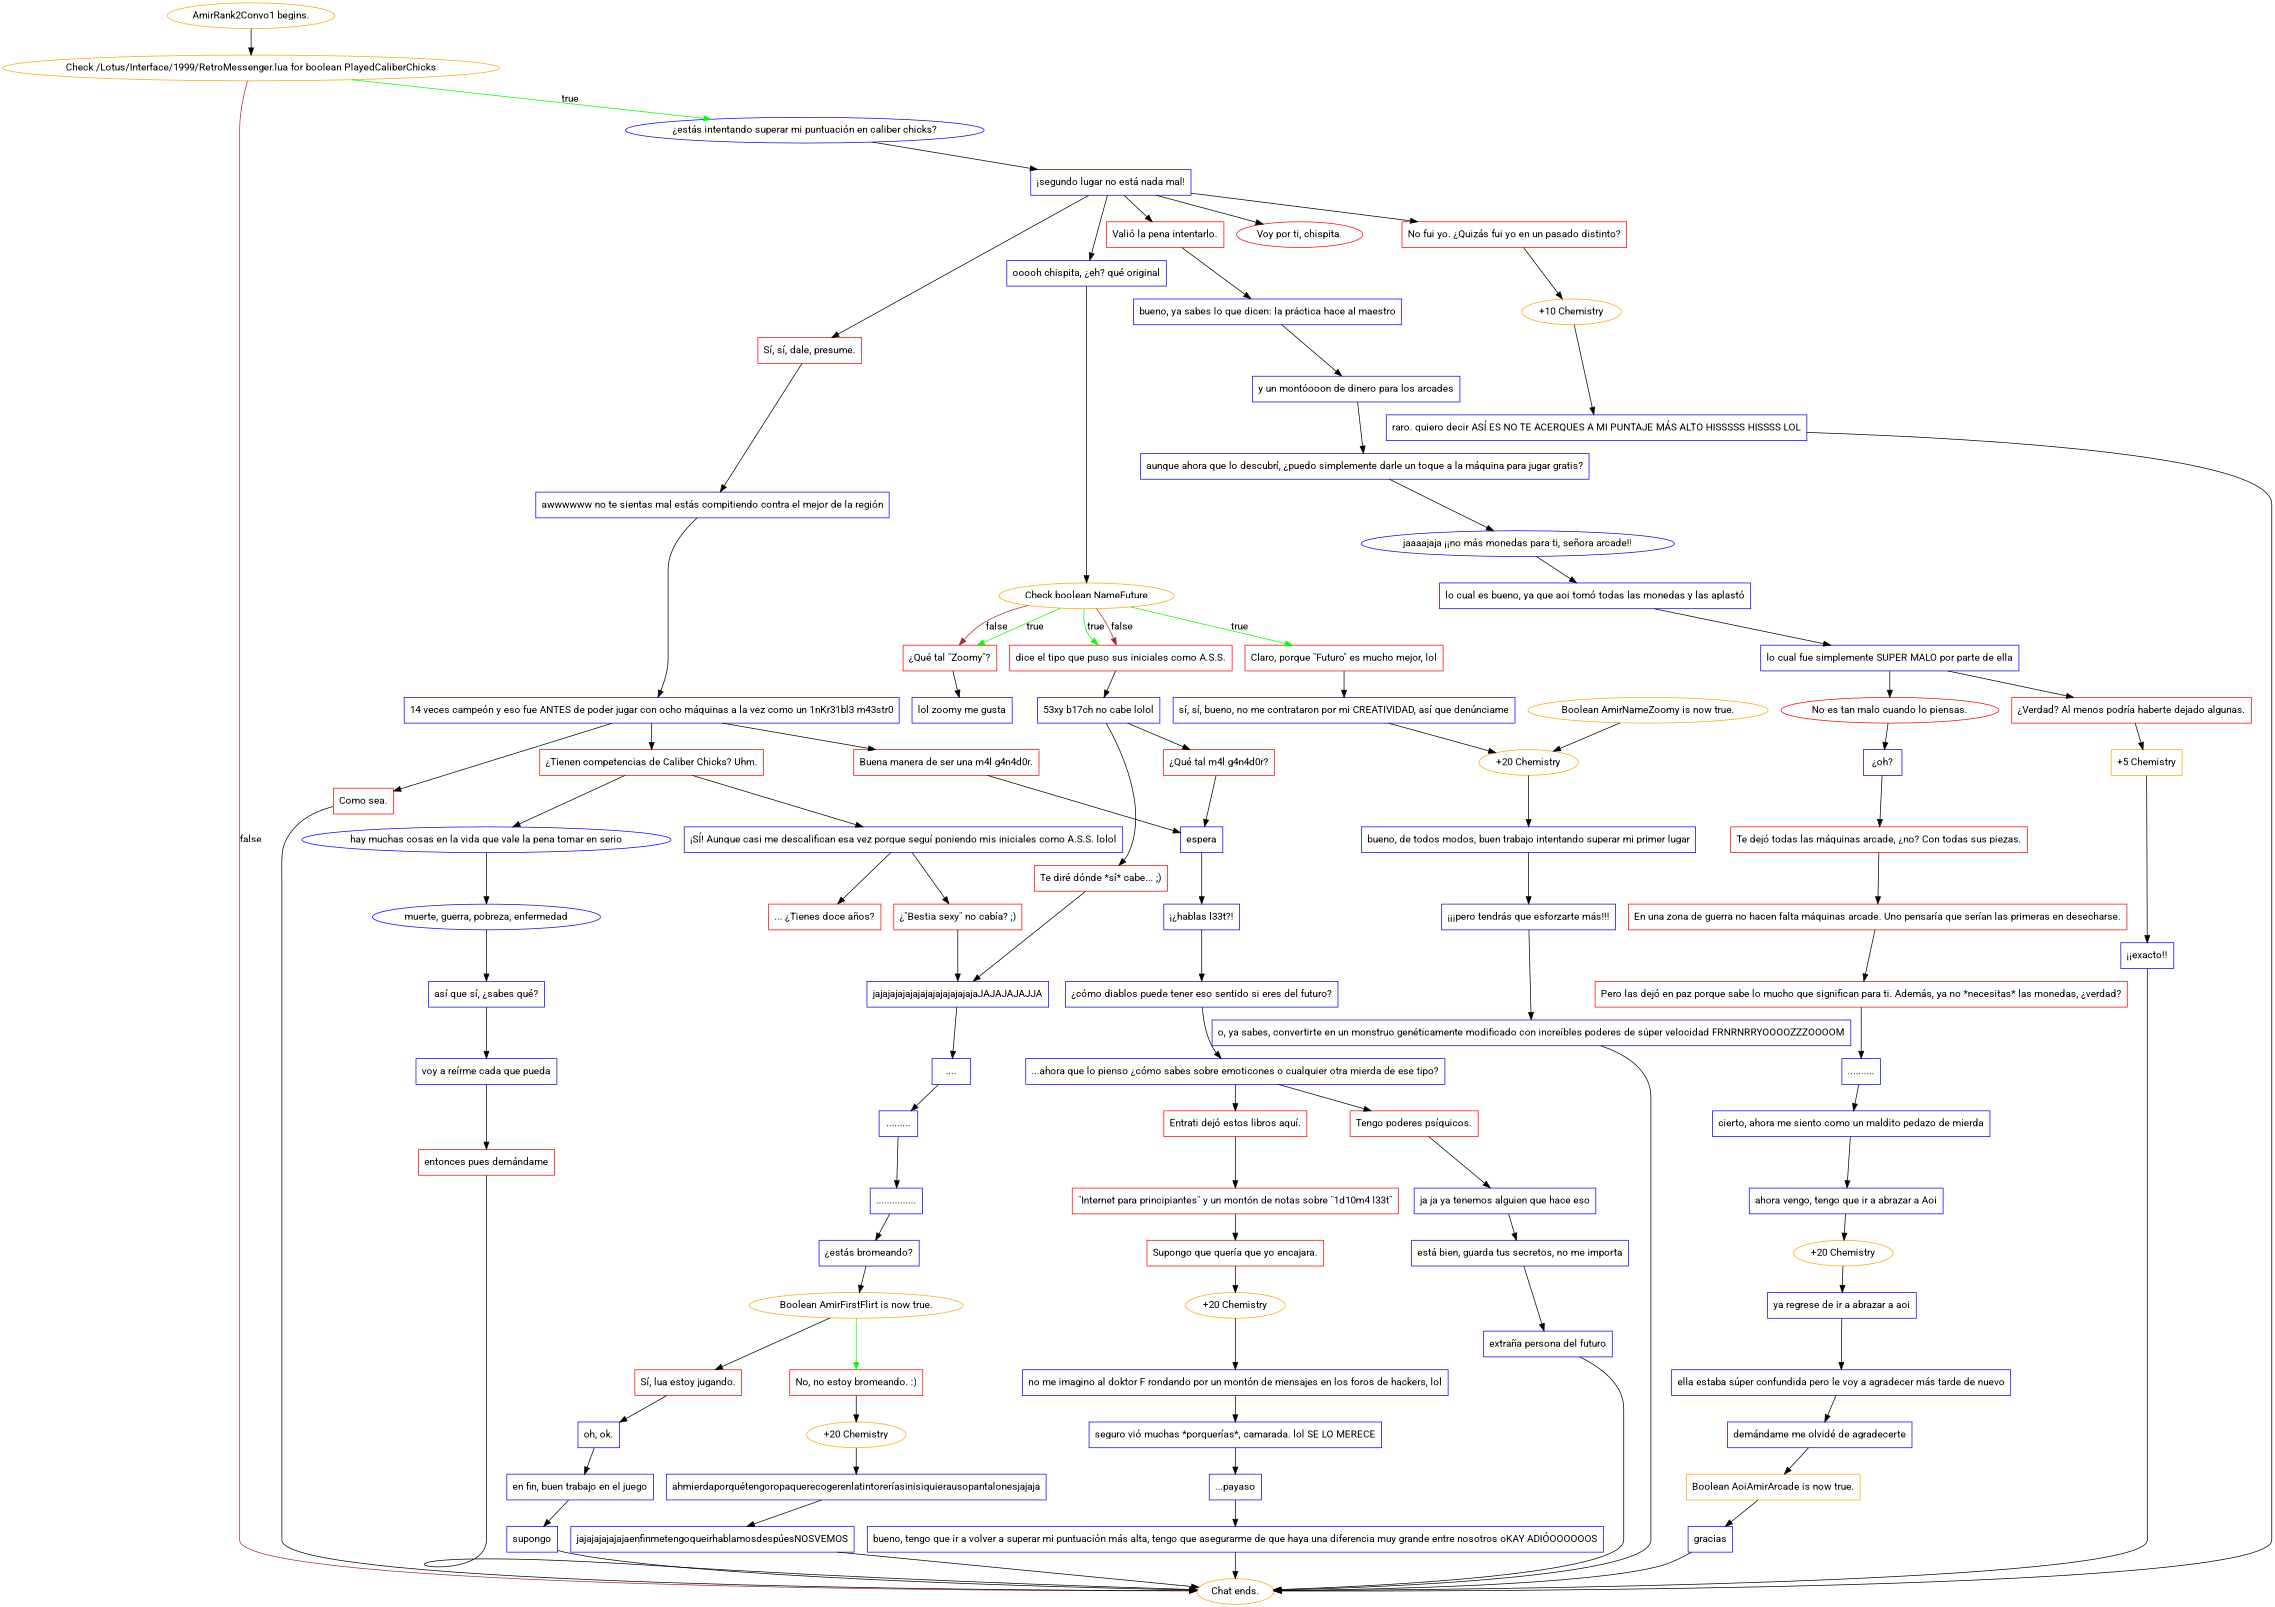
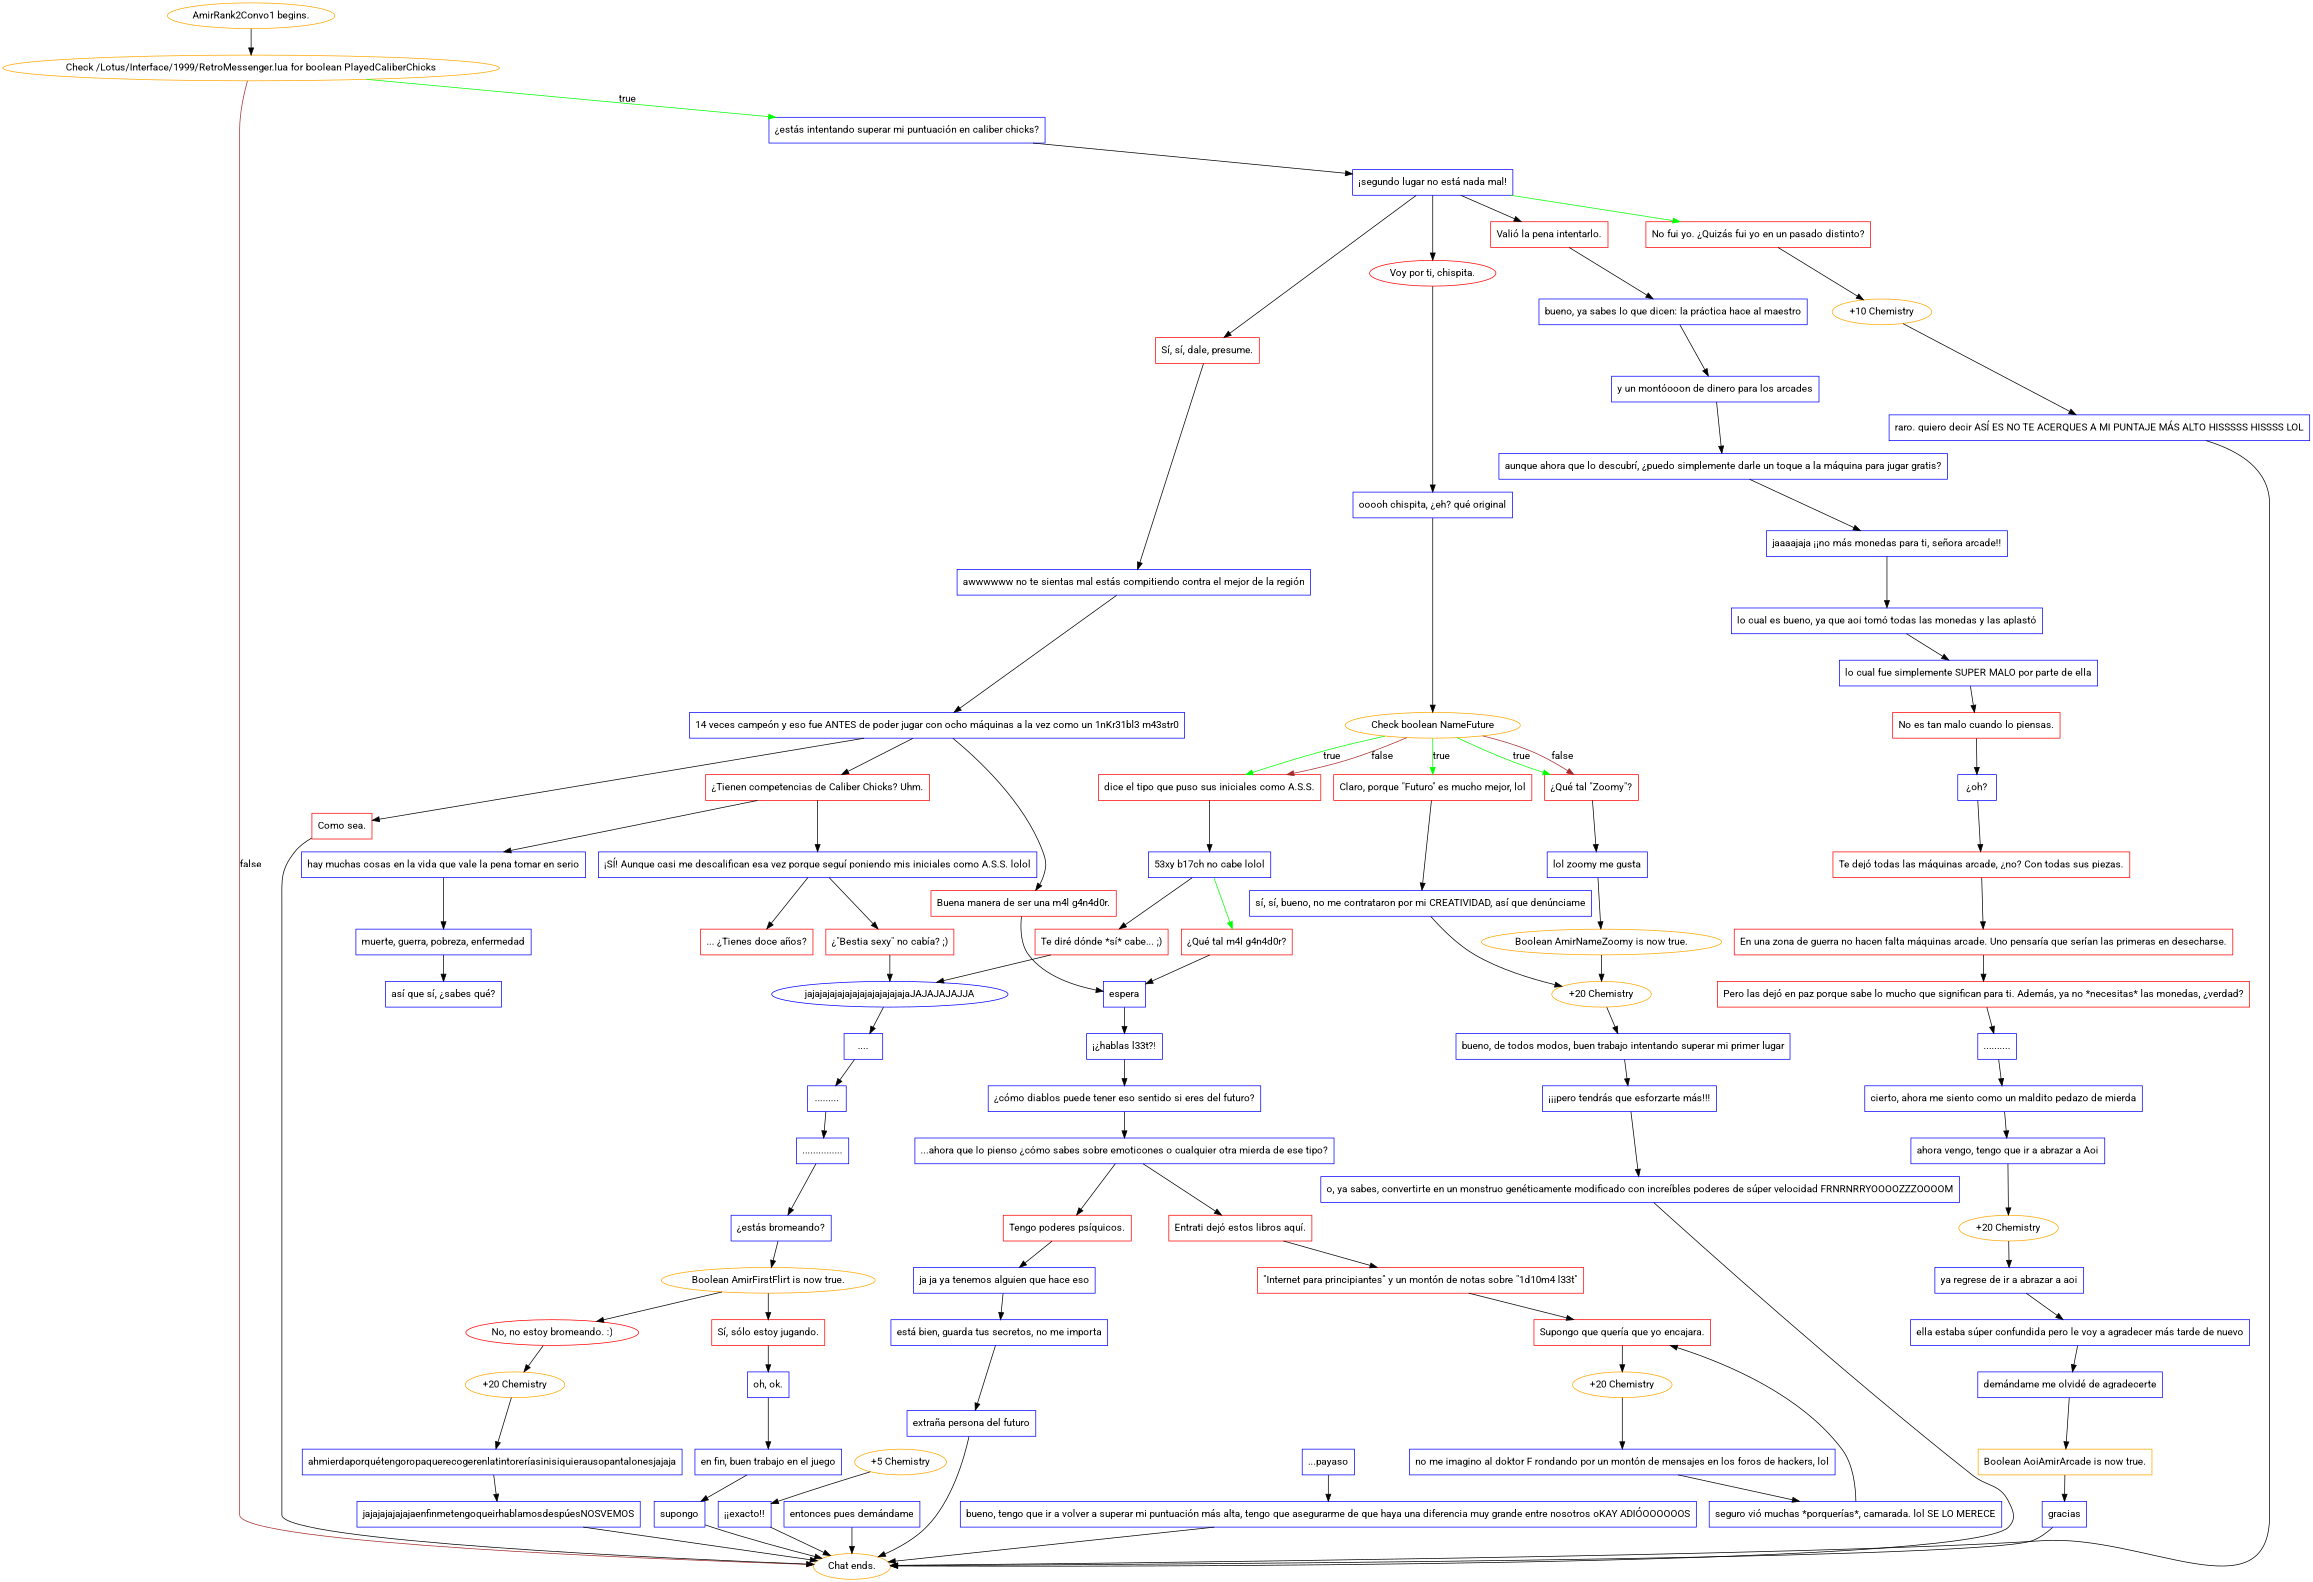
  digraph {
    fontname=Roboto
    node [color=blue fontname=Roboto shape=box]
    edge [fontname=Roboto]
    "AmirRank2Convo1 begins." [color=orange shape=""]
    n2 [color=orange label="Check /Lotus/Interface/1999/RetroMessenger.lua for boolean PlayedCaliberChicks" shape=""]
-   n3 [label="¿estás intentando superar mi puntuación en caliber chicks?" shape=ellipse]
+   n3 [label="¿estás intentando superar mi puntuación en caliber chicks?"]
    "Chat ends." [color=orange shape=""]
    n5 [label="¡segundo lugar no está nada mal!"]
    n6 [color=red label="Valió la pena intentarlo."]
    n7 [color=red label="Voy por ti, chispita." shape=ellipse]
    n8 [color=red label="Sí, sí, dale, presume."]
    n9 [color=red label="No fui yo. ¿Quizás fui yo en un pasado distinto?"]
    n10 [label="bueno, ya sabes lo que dicen: la práctica hace al maestro"]
    n11 [label="ooooh chispita, ¿eh? qué original"]
    n12 [label="awwwwww no te sientas mal estás compitiendo contra el mejor de la región"]
    n13 [color=orange label="+10 Chemistry" shape=""]
    n14 [label="y un montóooon de dinero para los arcades"]
    n15 [color=orange label="Check boolean NameFuture" shape=""]
    n16 [label="14 veces campeón y eso fue ANTES de poder jugar con ocho máquinas a la vez como un 1nKr31bl3 m43str0"]
    n17 [label="raro. quiero decir ASÍ ES NO TE ACERQUES A MI PUNTAJE MÁS ALTO HISSSSS HISSSS LOL"]
    n18 [label="aunque ahora que lo descubrí, ¿puedo simplemente darle un toque a la máquina para jugar gratis?"]
    n19 [color=red label="Claro, porque \"Futuro\" es mucho mejor, lol"]
    n20 [color=red label="¿Qué tal \"Zoomy\"?"]
    n21 [color=red label="dice el tipo que puso sus iniciales como A.S.S."]
    n22 [color=red label="Buena manera de ser una m4l g4n4d0r."]
    n23 [color=red label="¿Tienen competencias de Caliber Chicks? Uhm."]
    n24 [color=red label="Como sea."]
-   n25 [label="jaaaajaja ¡¡no más monedas para ti, señora arcade!!" shape=ellipse]
+   n25 [label="jaaaajaja ¡¡no más monedas para ti, señora arcade!!"]
    n26 [label="sí, sí, bueno, no me contrataron por mi CREATIVIDAD, así que denúnciame"]
    n27 [label="lol zoomy me gusta"]
    n28 [label="53xy b17ch no cabe lolol"]
    n29 [label=espera]
    n30 [label="¡SÍ! Aunque casi me descalifican esa vez porque seguí poniendo mis iniciales como A.S.S. lolol"]
-   n31 [label="hay muchas cosas en la vida que vale la pena tomar en serio" shape=ellipse]
+   n31 [label="hay muchas cosas en la vida que vale la pena tomar en serio"]
    n32 [label="lo cual es bueno, ya que aoi tomó todas las monedas y las aplastó"]
    n33 [color=orange label="+20 Chemistry" shape=""]
    n34 [color=orange label="Boolean AmirNameZoomy is now true." shape=""]
    n35 [color=red label="Te diré dónde *sí* cabe... ;)"]
    n36 [color=red label="¿Qué tal m4l g4n4d0r?"]
    n37 [label="¡¿hablas l33t?!"]
    n38 [color=red label="¿\"Bestia sexy\" no cabía? ;)"]
    n39 [color=red label="... ¿Tienes doce años?"]
    n40 [label="lo cual fue simplemente SUPER MALO por parte de ella"]
    n41 [label="bueno, de todos modos, buen trabajo intentando superar mi primer lugar"]
-   n42 [label=jajajajajajajajajajajajajajaJAJAJAJAJJA]
+   n42 [label=jajajajajajajajajajajajajajaJAJAJAJAJJA shape=ellipse]
    n43 [label="¿cómo diablos puede tener eso sentido si eres del futuro?"]
-   n44 [color=red label="¿Verdad? Al menos podría haberte dejado algunas."]
-   n45 [color=red label="No es tan malo cuando lo piensas." shape=ellipse]
+   n45 [color=red label="No es tan malo cuando lo piensas."]
    n46 [label="¡¡¡pero tendrás que esforzarte más!!!"]
    n47 [label="...."]
    n48 [label="...ahora que lo pienso ¿cómo sabes sobre emoticones o cualquier otra mierda de ese tipo?"]
-   n49 [label="muerte, guerra, pobreza, enfermedad" shape=ellipse]
-   n50 [color=orange label="+5 Chemistry"]
+   n49 [label="muerte, guerra, pobreza, enfermedad"]
+   n50 [color=orange label="+5 Chemistry" shape=""]
    n51 [label="¿oh?"]
    n52 [label="o, ya sabes, convertirte en un monstruo genéticamente modificado con increíbles poderes de súper velocidad FRNRNRRYOOOOZZZOOOOM"]
    n53 [label="........."]
    n54 [color=red label="Entrati dejó estos libros aquí."]
    n55 [color=red label="Tengo poderes psíquicos."]
    n56 [label="así que sí, ¿sabes qué?"]
    n57 [label="¡¡exacto!!"]
    n58 [color=red label="Te dejó todas las máquinas arcade, ¿no? Con todas sus piezas."]
    n59 [label="..............."]
    n60 [color=red label="\"Internet para principiantes\" y un montón de notas sobre \"1d10m4 l33t\""]
    n61 [label="ja ja ya tenemos alguien que hace eso"]
-   n62 [label="voy a reírme cada que pueda"]
    n63 [color=red label="En una zona de guerra no hacen falta máquinas arcade. Uno pensaría que serían las primeras en desecharse."]
    n64 [label="¿estás bromeando?"]
    n65 [color=red label="Supongo que quería que yo encajara."]
    n66 [label="está bien, guarda tus secretos, no me importa"]
-   n67 [color=red label="entonces pues demándame"]
+   n67 [label="entonces pues demándame"]
    n68 [color=red label="Pero las dejó en paz porque sabe lo mucho que significan para ti. Además, ya no *necesitas* las monedas, ¿verdad?"]
    n69 [color=orange label="Boolean AmirFirstFlirt is now true." shape=""]
    n70 [color=orange label="+20 Chemistry" shape=""]
    n71 [label="extraña persona del futuro"]
    n72 [label=".........."]
-   n73 [color=red label="No, no estoy bromeando. :)"]
-   n74 [color=red label="Sí, lua estoy jugando."]
+   n73 [color=red label="No, no estoy bromeando. :)" shape=ellipse]
+   n74 [color=red label="Sí, sólo estoy jugando."]
    n75 [label="no me imagino al doktor F rondando por un montón de mensajes en los foros de hackers, lol"]
    n76 [label="cierto, ahora me siento como un maldito pedazo de mierda"]
    n77 [color=orange label="+20 Chemistry" shape=""]
    n78 [label="oh, ok."]
    n79 [label="seguro vió muchas *porquerías*, camarada. lol SE LO MERECE"]
    n80 [label="ahora vengo, tengo que ir a abrazar a Aoi"]
    n81 [label="ahmierdaporquétengoropaquerecogerenlatintoreríasinisiquierausopantalonesjajaja"]
    n82 [label="en fin, buen trabajo en el juego"]
    n83 [label="...payaso"]
    n84 [color=orange label="+20 Chemistry" shape=""]
    n85 [label="jajajajajajajaenfinmetengoqueirhablamosdespúesNOSVEMOS"]
    n86 [label=supongo]
    n87 [label="bueno, tengo que ir a volver a superar mi puntuación más alta, tengo que asegurarme de que haya una diferencia muy grande entre nosotros oKAY ADIÓOOOOOOS"]
    n88 [label="ya regrese de ir a abrazar a aoi"]
    n89 [label="ella estaba súper confundida pero le voy a agradecer más tarde de nuevo"]
    n90 [label="demándame me olvidé de agradecerte"]
    n91 [color=orange label="Boolean AoiAmirArcade is now true."]
    n92 [label=gracias]
    "AmirRank2Convo1 begins." -> n2
    n2 -> n3 [color=green label=true]
    n2 -> "Chat ends." [color=brown label=false]
    n3 -> n5
    n5 -> n6
    n5 -> n7
    n5 -> n8
-   n5 -> n9
+   n5 -> n9 [color=green]
    n6 -> n10
-   n5 -> n11
+   n7 -> n11
    n8 -> n12
    n9 -> n13
    n10 -> n14
    n11 -> n15
    n12 -> n16
    n13 -> n17
    n14 -> n18
    n15 -> n19 [color=green label=true]
    n15 -> n20 [color=green label=true]
    n15 -> n20 [color=brown label=false]
    n15 -> n21 [color=green label=true]
    n15 -> n21 [color=brown label=false]
    n16 -> n22
    n16 -> n23
    n16 -> n24
    n17 -> "Chat ends."
    n18 -> n25
    n19 -> n26
    n20 -> n27
    n21 -> n28
    n22 -> n29
    n23 -> n30
    n23 -> n31
    n24 -> "Chat ends."
    n25 -> n32
    n26 -> n33
+   n27 -> n34
    n28 -> n35
-   n28 -> n36
+   n28 -> n36 [color=green]
    n29 -> n37
    n30 -> n38
    n30 -> n39
    n31 -> n49
    n32 -> n40
    n33 -> n41
    n34 -> n33
    n35 -> n42
    n36 -> n29
    n37 -> n43
    n38 -> n42
-   n40 -> n44
    n40 -> n45
    n41 -> n46
    n42 -> n47
    n43 -> n48
-   n44 -> n50
    n45 -> n51
    n46 -> n52
    n47 -> n53
    n48 -> n54
    n48 -> n55
    n49 -> n56
    n50 -> n57
    n51 -> n58
    n52 -> "Chat ends."
    n53 -> n59
    n54 -> n60
    n55 -> n61
-   n56 -> n62
    n57 -> "Chat ends."
    n58 -> n63
    n59 -> n64
    n60 -> n65
    n61 -> n66
-   n62 -> n67
    n63 -> n68
    n64 -> n69
    n65 -> n70
    n66 -> n71
    n67 -> "Chat ends."
    n68 -> n72
-   n69 -> n73 [color=green]
+   n69 -> n73
    n69 -> n74
    n70 -> n75
    n71 -> "Chat ends."
    n72 -> n76
    n73 -> n77
    n74 -> n78
    n75 -> n79
    n76 -> n80
    n77 -> n81
    n78 -> n82
-   n79 -> n83
+   n79 -> n65
    n80 -> n84
    n81 -> n85
    n82 -> n86
    n83 -> n87
    n84 -> n88
    n85 -> "Chat ends."
    n86 -> "Chat ends."
    n87 -> "Chat ends."
    n88 -> n89
    n89 -> n90
    n90 -> n91
    n91 -> n92
    n92 -> "Chat ends."
  }
